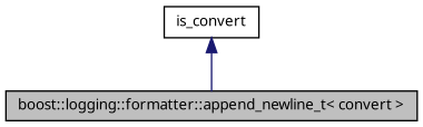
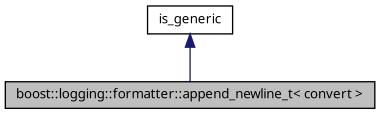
  digraph {
    node [color=black fontname="FreeSans.ttf" fontsize=10 shape=record style=filled]
    n1 [fillcolor=grey75 fontcolor=black height=0.2 label="boost::logging::formatter::append_newline_t\< convert \>" width=0.4]
-   n2 [fillcolor=white height=0.2 label=is_convert width=0.4]
+   n2 [fillcolor=white height=0.2 label=is_generic width=0.4]
    n2 -> n1 [color=midnightblue dir=back fontname="FreeSans.ttf" fontsize=10 labelfontname="FreeSans.ttf" labelfontsize=10 style=solid]
  }
